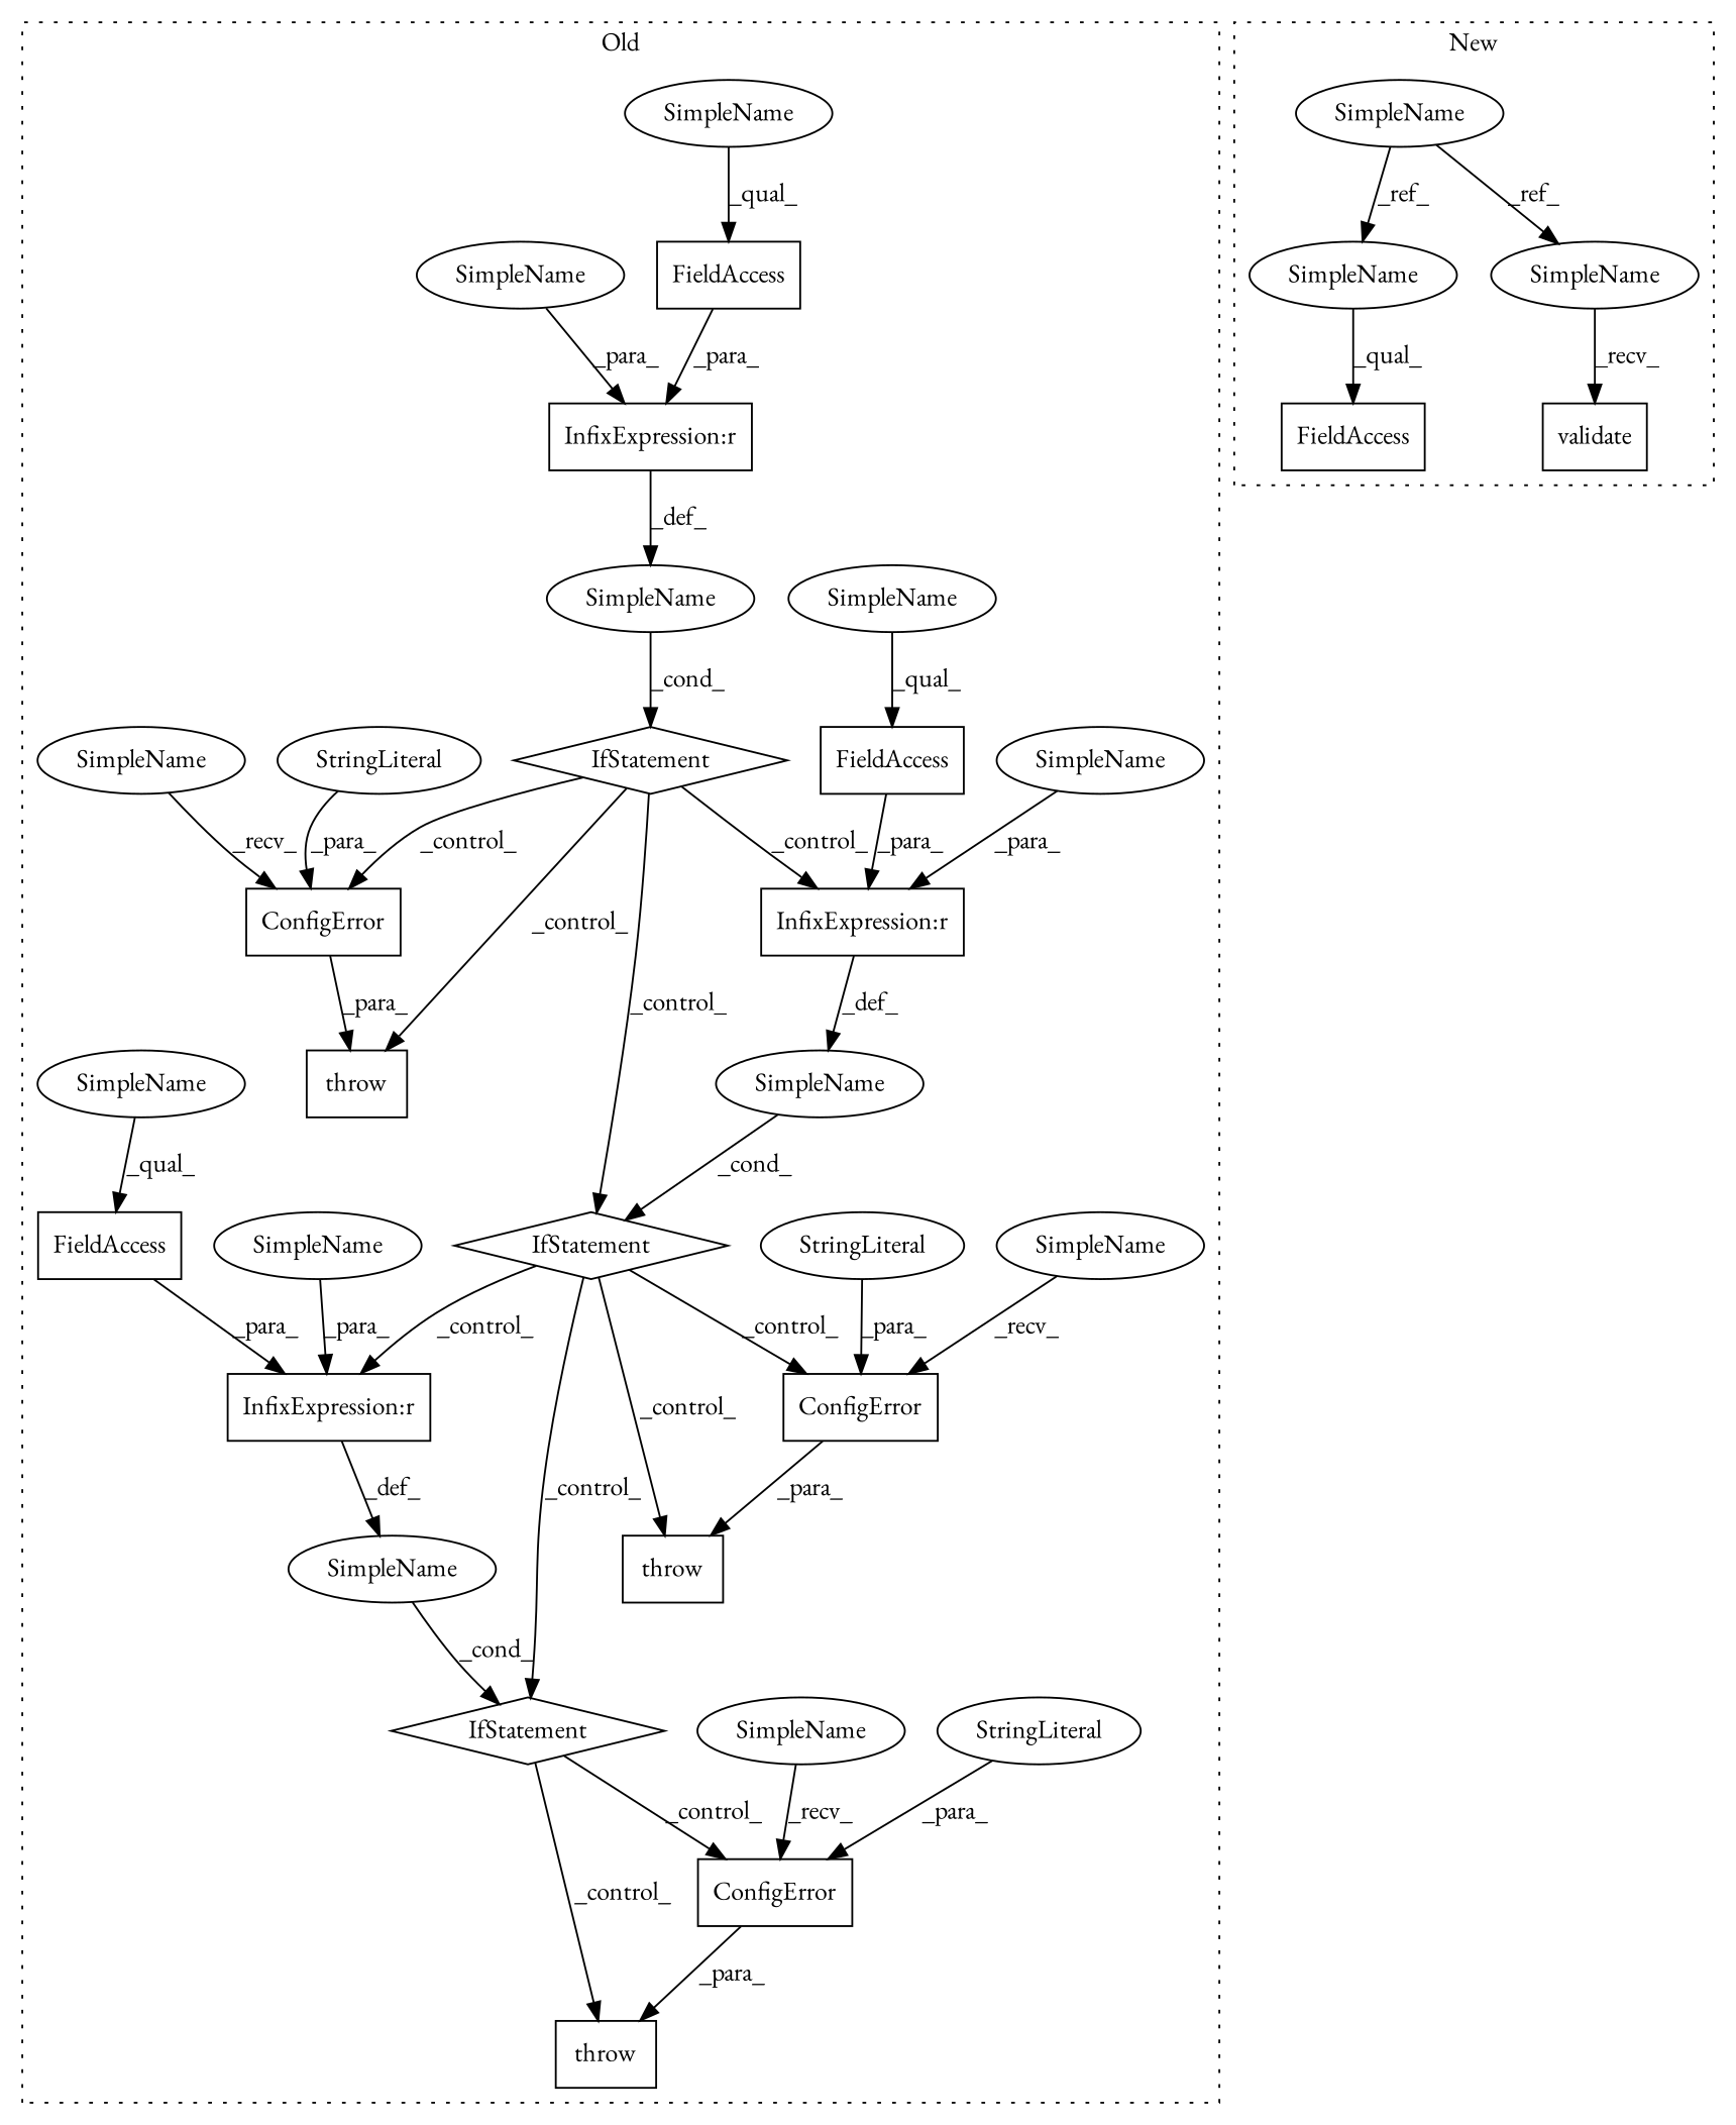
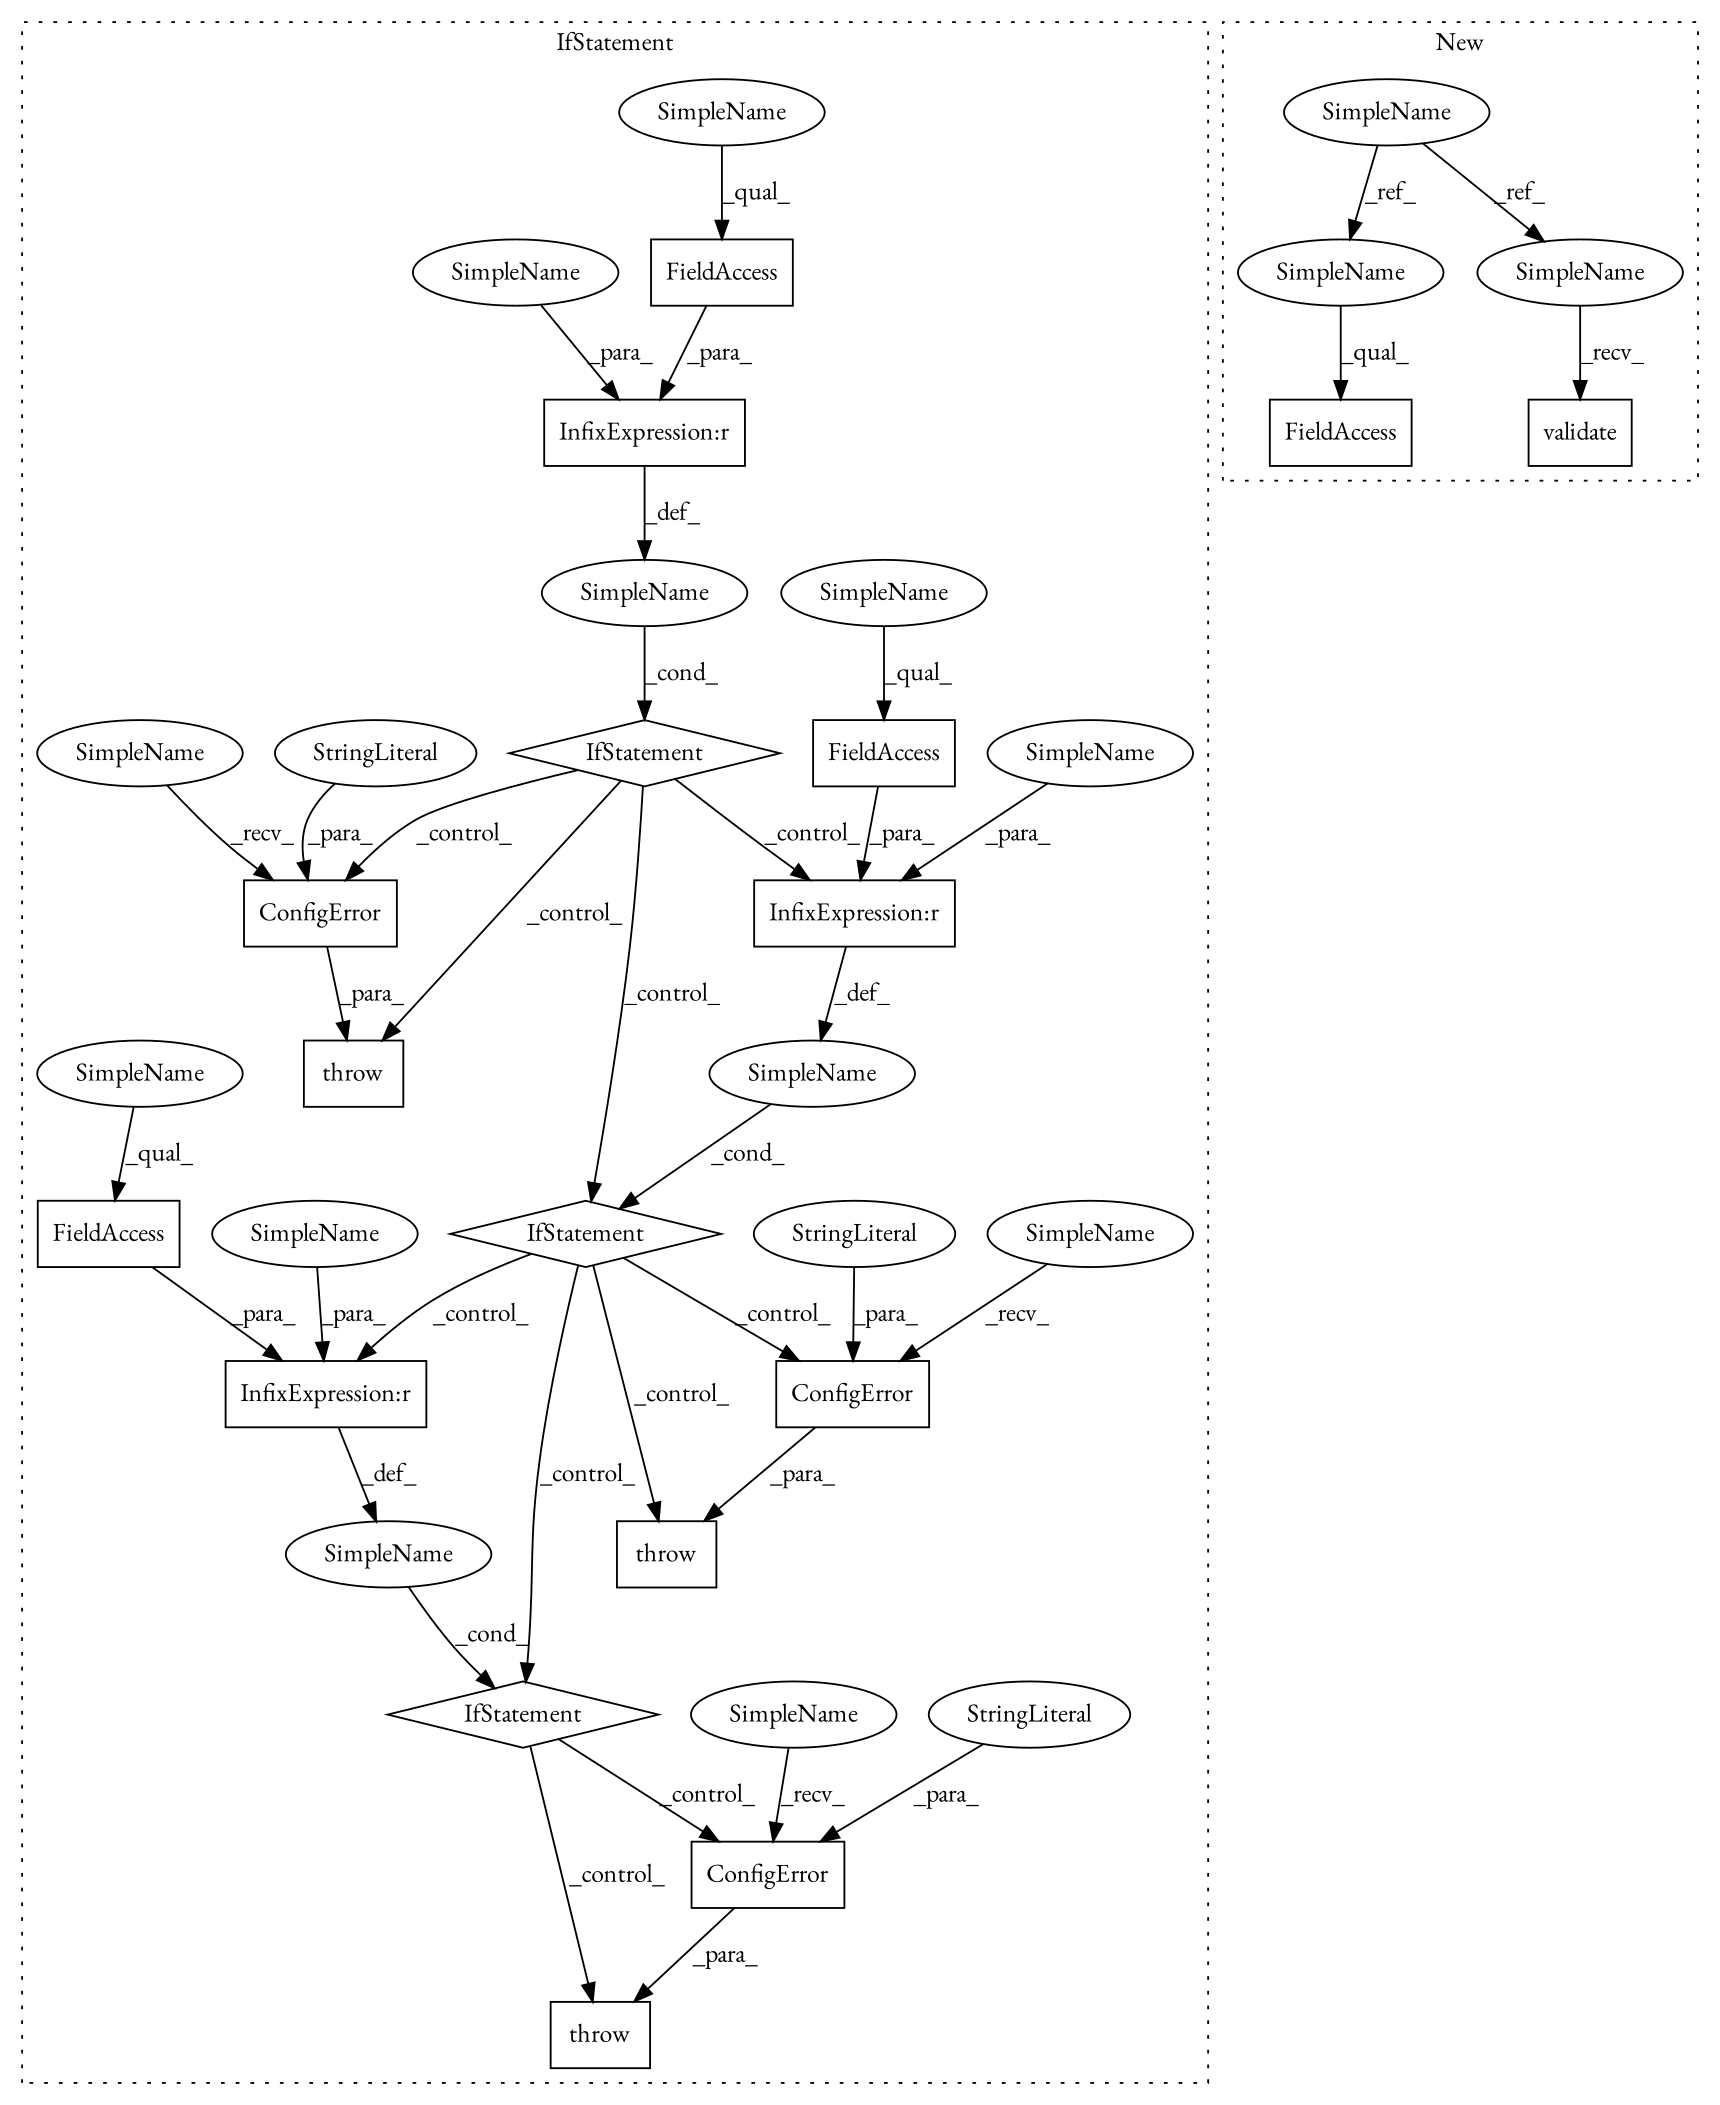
  digraph {
    fontname="EB Garamond"
    node [a=42 l=4 shape=ellipse fontname="EB Garamond"]
    edge [fontname="EB Garamond"]
    n1 [a=25 l="4,2" label=IfStatement s="1871,1892" shape=diamond]
    n2 [a=27 label="InfixExpression:r" s=1884 shape=box]
    n3 [a=22 l=9 label=FieldAccess s=1875 shape=box]
    n4 [label=SimpleName l=""]
    n5 [a=27 label="InfixExpression:r" s=2141 shape=box]
    n6 [a=25 l="4,2" label=IfStatement s="2123,2149" shape=diamond]
    n7 [a=32 l="12,1" label=ConfigError s="2178,2248" shape=box]
    n8 [a=53 l=6 label=throw s=2159 shape=box]
    n9 [a=32 l="12,1" label=ConfigError s="1921,1981" shape=box]
    n10 [a=53 l=6 label=throw s=1902 shape=box]
    n11 [a=22 l=14 label=FieldAccess s=2127 shape=box]
    n12 [label=SimpleName l=""]
    n13 [a=45 l=48 label=StringLiteral s=1933]
    n14 [a=45 l=58 label=StringLiteral s=2190]
    n15 [a=27 label="InfixExpression:r" s=2009 shape=box]
    n16 [a=32 l="12,1" label=ConfigError s="2046,2110" shape=box]
    n17 [a=53 l=6 label=throw s=2027 shape=box]
    n18 [a=22 l=11 label=FieldAccess s=1998 shape=box]
    n19 [a=25 l="4,2" label=IfStatement s="1994,2017" shape=diamond]
    n20 [label=SimpleName l=""]
    n21 [a=45 l=52 label=StringLiteral s=2058]
    n22 [l=12 label=SimpleName s=1908]
    n23 [l=12 label=SimpleName s=2165]
    n24 [l=12 label=SimpleName s=2033]
    n25 [label=SimpleName s=2127]
    n26 [label=SimpleName s=1998]
    n27 [label=SimpleName s=1875]
    n28 [label=SimpleName s=1888]
    n29 [label=SimpleName s=2013]
    n30 [label=SimpleName s=2145]
    n31 [a=32 l=10 label=validate s=2252 shape=box]
    n32 [label=SimpleName s=2236]
    n33 [a=22 l=13 label=FieldAccess s=2296 shape=box]
    n34 [label=SimpleName s=2296]
    n35 [label=SimpleName s=2247]
    subgraph cluster_1 {
-     label=Old
+     label=IfStatement
      style=dotted
      n1
      n2
      n3
      n4
      n5
      n6
      n7
      n8
      n9
      n10
      n11
      n12
      n13
      n14
      n15
      n16
      n17
      n18
      n19
      n20
      n21
      n22
      n23
      n24
      n25
      n26
      n27
      n28
      n29
      n30
    }
    subgraph cluster_2 {
      label=New
      style=dotted
      n31
      n32
      n33
      n34
      n35
    }
    n1 -> n9 [label=_control_]
    n1 -> n10 [label=_control_]
    n1 -> n15 [label=_control_]
    n1 -> n19 [label=_control_]
    n2 -> n4 [label=_def_]
    n3 -> n2 [label=_para_]
    n4 -> n1 [label=_cond_]
    n5 -> n12 [label=_def_]
    n6 -> n7 [label=_control_]
    n6 -> n8 [label=_control_]
    n7 -> n8 [label=_para_]
    n9 -> n10 [label=_para_]
    n11 -> n5 [label=_para_]
    n12 -> n6 [label=_cond_]
    n13 -> n9 [label=_para_]
    n14 -> n7 [label=_para_]
    n15 -> n20 [label=_def_]
    n16 -> n17 [label=_para_]
    n18 -> n15 [label=_para_]
    n19 -> n5 [label=_control_]
    n19 -> n6 [label=_control_]
    n19 -> n16 [label=_control_]
    n19 -> n17 [label=_control_]
    n20 -> n19 [label=_cond_]
    n21 -> n16 [label=_para_]
    n22 -> n9 [label=_recv_]
    n23 -> n7 [label=_recv_]
    n24 -> n16 [label=_recv_]
    n25 -> n11 [label=_qual_]
    n26 -> n18 [label=_qual_]
    n27 -> n3 [label=_qual_]
    n28 -> n2 [label=_para_]
    n29 -> n15 [label=_para_]
    n30 -> n5 [label=_para_]
    n32 -> n34 [label=_ref_]
    n32 -> n35 [label=_ref_]
    n34 -> n33 [label=_qual_]
    n35 -> n31 [label=_recv_]
  }
